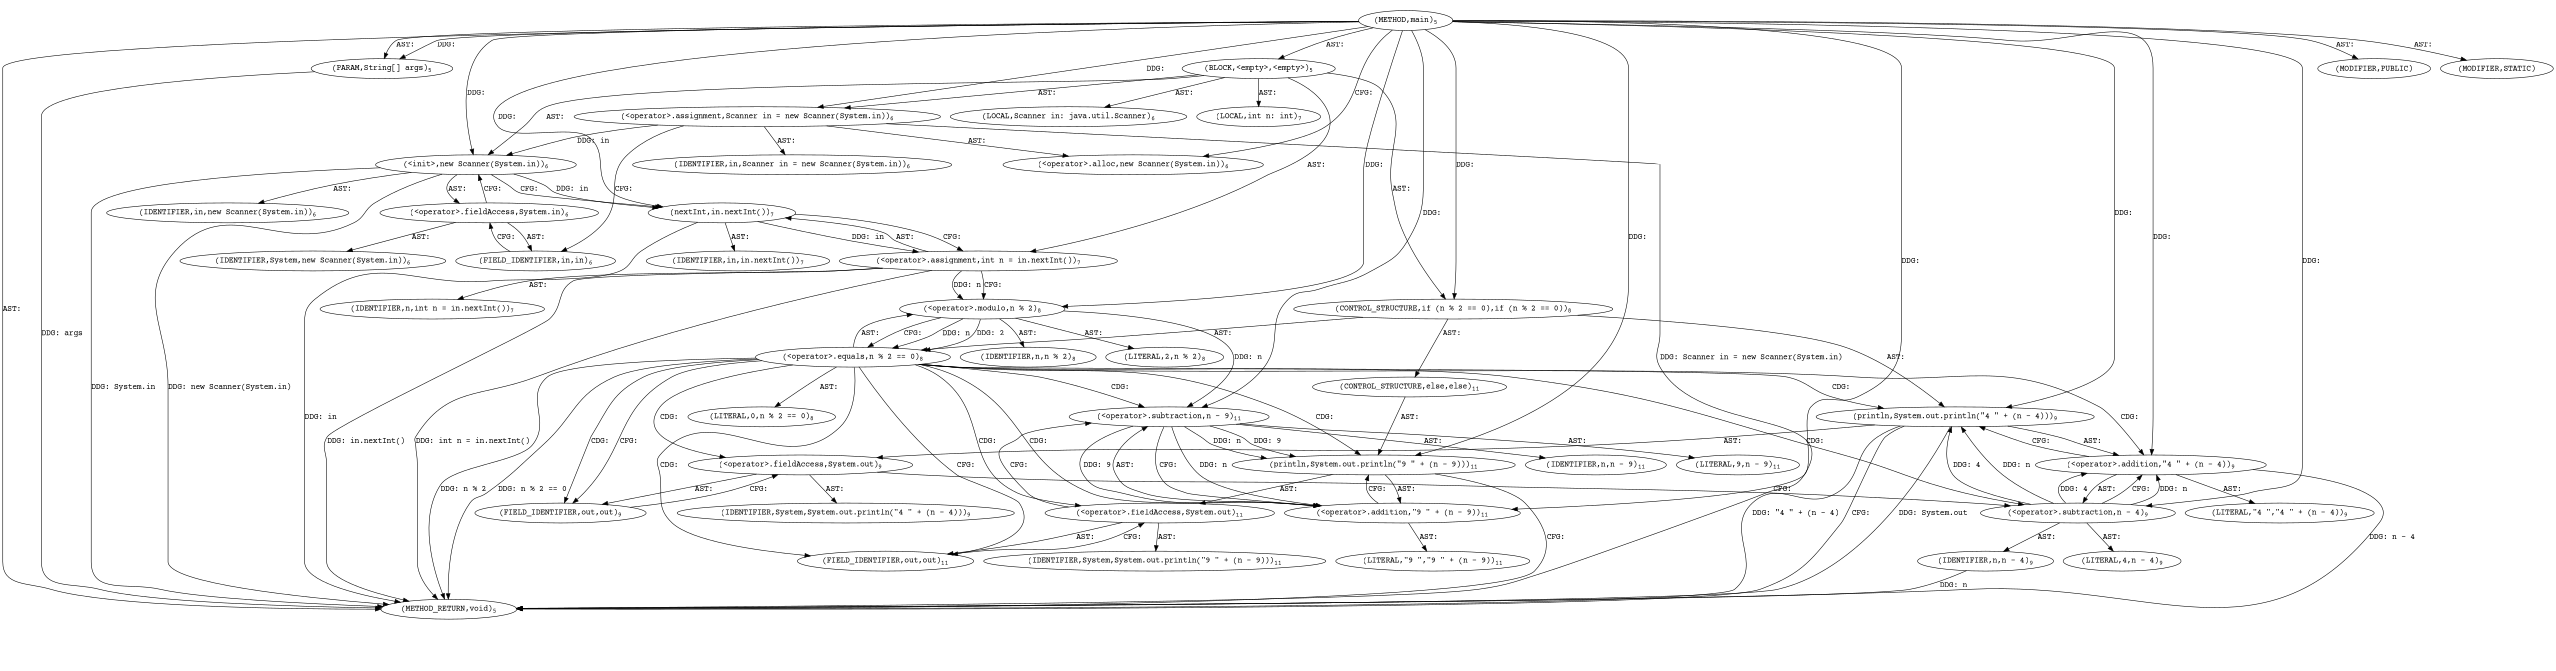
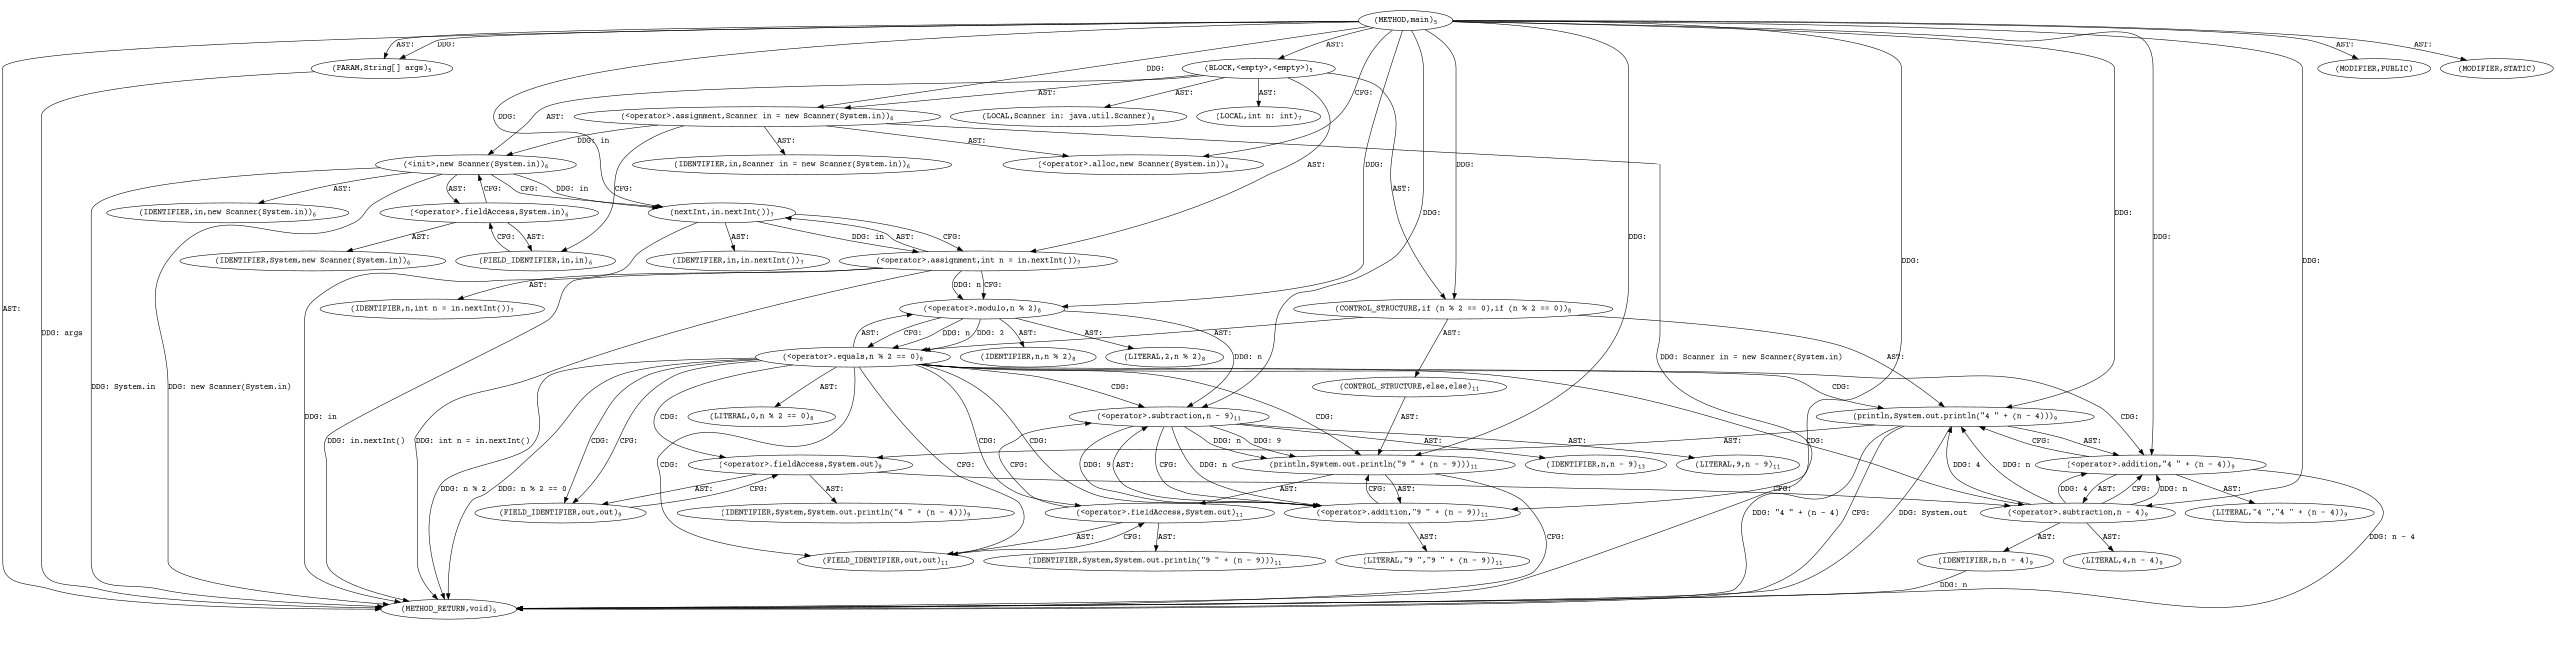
  digraph {
    fontname="Courier Prime"
    node [fontname="Courier Prime"]
    edge [fontname="Courier Prime"]
    n1 [label=<(METHOD,main)<SUB>5</SUB>>]
    n2 [label=<(PARAM,String[] args)<SUB>5</SUB>>]
    n3 [label=<(BLOCK,&lt;empty&gt;,&lt;empty&gt;)<SUB>5</SUB>>]
    n4 [label=<(&lt;operator&gt;.assignment,Scanner in = new Scanner(System.in))<SUB>6</SUB>>]
    n5 [label=<(&lt;operator&gt;.alloc,new Scanner(System.in))<SUB>6</SUB>>]
    n6 [label=<(&lt;init&gt;,new Scanner(System.in))<SUB>6</SUB>>]
    n7 [label=<(nextInt,in.nextInt())<SUB>7</SUB>>]
    n8 [label=<(&lt;operator&gt;.modulo,n % 2)<SUB>8</SUB>>]
    n9 [label=<(println,System.out.println(&quot;4 &quot; + (n - 4)))<SUB>9</SUB>>]
    n10 [label=<(&lt;operator&gt;.addition,&quot;4 &quot; + (n - 4))<SUB>9</SUB>>]
    n11 [label=<(&lt;operator&gt;.subtraction,n - 4)<SUB>9</SUB>>]
    n12 [label=<(println,System.out.println(&quot;9 &quot; + (n - 9)))<SUB>11</SUB>>]
    n13 [label=<(&lt;operator&gt;.addition,&quot;9 &quot; + (n - 9))<SUB>11</SUB>>]
    n14 [label=<(&lt;operator&gt;.subtraction,n - 9)<SUB>11</SUB>>]
    n15 [label=<(MODIFIER,PUBLIC)>]
    n16 [label=<(MODIFIER,STATIC)>]
    n17 [label=<(METHOD_RETURN,void)<SUB>5</SUB>>]
    n18 [label=<(CONTROL_STRUCTURE,if (n % 2 == 0),if (n % 2 == 0))<SUB>8</SUB>>]
    n19 [label=<(LOCAL,Scanner in: java.util.Scanner)<SUB>6</SUB>>]
    n20 [label=<(LOCAL,int n: int)<SUB>7</SUB>>]
    n21 [label=<(&lt;operator&gt;.assignment,int n = in.nextInt())<SUB>7</SUB>>]
    n22 [label=<(IDENTIFIER,in,Scanner in = new Scanner(System.in))<SUB>6</SUB>>]
    n23 [label=<(FIELD_IDENTIFIER,in,in)<SUB>6</SUB>>]
    n24 [label=<(IDENTIFIER,in,new Scanner(System.in))<SUB>6</SUB>>]
    n25 [label=<(&lt;operator&gt;.fieldAccess,System.in)<SUB>6</SUB>>]
    n26 [label=<(IDENTIFIER,in,in.nextInt())<SUB>7</SUB>>]
    n27 [label=<(&lt;operator&gt;.equals,n % 2 == 0)<SUB>8</SUB>>]
    n28 [label=<(LITERAL,0,n % 2 == 0)<SUB>8</SUB>>]
    n29 [label=<(&lt;operator&gt;.fieldAccess,System.out)<SUB>9</SUB>>]
    n30 [label=<(FIELD_IDENTIFIER,out,out)<SUB>9</SUB>>]
    n31 [label=<(&lt;operator&gt;.fieldAccess,System.out)<SUB>11</SUB>>]
    n32 [label=<(FIELD_IDENTIFIER,out,out)<SUB>11</SUB>>]
    n33 [label=<(IDENTIFIER,n,n % 2)<SUB>8</SUB>>]
    n34 [label=<(LITERAL,2,n % 2)<SUB>8</SUB>>]
    n35 [label=<(LITERAL,&quot;4 &quot;,&quot;4 &quot; + (n - 4))<SUB>9</SUB>>]
    n36 [label=<(IDENTIFIER,n,n - 4)<SUB>9</SUB>>]
    n37 [label=<(LITERAL,4,n - 4)<SUB>9</SUB>>]
    n38 [label=<(LITERAL,&quot;9 &quot;,&quot;9 &quot; + (n - 9))<SUB>11</SUB>>]
-   n39 [label=<(IDENTIFIER,n,n - 9)<SUB>11</SUB>>]
+   n39 [label=<(IDENTIFIER,n,n - 9)<SUB>13</SUB>>]
    n40 [label=<(LITERAL,9,n - 9)<SUB>11</SUB>>]
    n41 [label=<(IDENTIFIER,n,int n = in.nextInt())<SUB>7</SUB>>]
    n42 [label=<(CONTROL_STRUCTURE,else,else)<SUB>11</SUB>>]
    n43 [label=<(IDENTIFIER,System,new Scanner(System.in))<SUB>6</SUB>>]
    n44 [label=<(IDENTIFIER,System,System.out.println(&quot;4 &quot; + (n - 4)))<SUB>9</SUB>>]
    n45 [label=<(IDENTIFIER,System,System.out.println(&quot;9 &quot; + (n - 9)))<SUB>11</SUB>>]
    n1 -> n2 [label="AST: "]
    n1 -> n2 [label="DDG: "]
    n1 -> n3 [label="AST: "]
    n1 -> n4 [label="DDG: "]
    n1 -> n5 [label="CFG: "]
-   n1 -> n6 [label="DDG: "]
    n1 -> n7 [label="DDG: "]
    n1 -> n8 [label="DDG: "]
    n1 -> n9 [label="DDG: "]
    n1 -> n10 [label="DDG: "]
    n1 -> n11 [label="DDG: "]
    n1 -> n12 [label="DDG: "]
    n1 -> n13 [label="DDG: "]
    n1 -> n14 [label="DDG: "]
    n1 -> n15 [label="AST: "]
    n1 -> n16 [label="AST: "]
    n1 -> n17 [label="AST: "]
    n1 -> n18 [label="DDG: "]
    n2 -> n17 [label="DDG: args"]
    n3 -> n4 [label="AST: "]
    n3 -> n6 [label="AST: "]
    n3 -> n18 [label="AST: "]
    n3 -> n19 [label="AST: "]
    n3 -> n20 [label="AST: "]
    n3 -> n21 [label="AST: "]
    n4 -> n5 [label="AST: "]
    n4 -> n6 [label="DDG: in"]
    n4 -> n17 [label="DDG: Scanner in = new Scanner(System.in)"]
    n4 -> n22 [label="AST: "]
    n4 -> n23 [label="CFG: "]
    n6 -> n7 [label="CFG: "]
    n6 -> n7 [label="DDG: in"]
    n6 -> n17 [label="DDG: System.in"]
    n6 -> n17 [label="DDG: new Scanner(System.in)"]
    n6 -> n24 [label="AST: "]
    n6 -> n25 [label="AST: "]
    n7 -> n17 [label="DDG: in"]
    n7 -> n21 [label="CFG: "]
    n7 -> n21 [label="DDG: in"]
    n7 -> n26 [label="AST: "]
    n8 -> n14 [label="DDG: n"]
    n8 -> n27 [label="CFG: "]
    n8 -> n27 [label="DDG: n"]
    n8 -> n27 [label="DDG: 2"]
    n8 -> n33 [label="AST: "]
    n8 -> n34 [label="AST: "]
    n9 -> n10 [label="AST: "]
    n9 -> n17 [label="CFG: "]
    n9 -> n17 [label="DDG: System.out"]
    n9 -> n17 [label="DDG: &quot;4 &quot; + (n - 4)"]
    n9 -> n29 [label="AST: "]
    n10 -> n9 [label="CFG: "]
    n10 -> n11 [label="AST: "]
    n10 -> n17 [label="DDG: n - 4"]
    n10 -> n35 [label="AST: "]
    n11 -> n9 [label="DDG: n"]
    n11 -> n9 [label="DDG: 4"]
    n11 -> n10 [label="CFG: "]
    n11 -> n10 [label="DDG: n"]
    n11 -> n10 [label="DDG: 4"]
    n11 -> n36 [label="AST: "]
    n11 -> n37 [label="AST: "]
    n12 -> n13 [label="AST: "]
    n12 -> n17 [label="CFG: "]
    n12 -> n31 [label="AST: "]
    n13 -> n12 [label="CFG: "]
    n13 -> n14 [label="AST: "]
    n13 -> n38 [label="AST: "]
    n14 -> n12 [label="DDG: n"]
    n14 -> n12 [label="DDG: 9"]
    n14 -> n13 [label="CFG: "]
    n14 -> n13 [label="DDG: n"]
    n14 -> n13 [label="DDG: 9"]
    n14 -> n39 [label="AST: "]
    n14 -> n40 [label="AST: "]
    n18 -> n9 [label="AST: "]
    n18 -> n27 [label="AST: "]
    n18 -> n42 [label="AST: "]
    n21 -> n7 [label="AST: "]
    n21 -> n8 [label="CFG: "]
    n21 -> n8 [label="DDG: n"]
    n21 -> n17 [label="DDG: in.nextInt()"]
    n21 -> n17 [label="DDG: int n = in.nextInt()"]
    n21 -> n41 [label="AST: "]
    n23 -> n25 [label="CFG: "]
    n25 -> n6 [label="CFG: "]
    n25 -> n23 [label="AST: "]
    n25 -> n43 [label="AST: "]
    n27 -> n8 [label="AST: "]
    n27 -> n9 [label="CDG: "]
    n27 -> n10 [label="CDG: "]
    n27 -> n11 [label="CDG: "]
    n27 -> n12 [label="CDG: "]
    n27 -> n13 [label="CDG: "]
    n27 -> n14 [label="CDG: "]
    n27 -> n17 [label="DDG: n % 2"]
    n27 -> n17 [label="DDG: n % 2 == 0"]
    n27 -> n28 [label="AST: "]
    n27 -> n29 [label="CDG: "]
    n27 -> n30 [label="CFG: "]
    n27 -> n30 [label="CDG: "]
    n27 -> n31 [label="CDG: "]
    n27 -> n32 [label="CFG: "]
    n27 -> n32 [label="CDG: "]
    n29 -> n11 [label="CFG: "]
    n29 -> n30 [label="AST: "]
    n29 -> n44 [label="AST: "]
    n30 -> n29 [label="CFG: "]
    n31 -> n14 [label="CFG: "]
    n31 -> n32 [label="AST: "]
    n31 -> n45 [label="AST: "]
    n32 -> n31 [label="CFG: "]
    n36 -> n17 [label="DDG: n"]
    n42 -> n12 [label="AST: "]
  }
